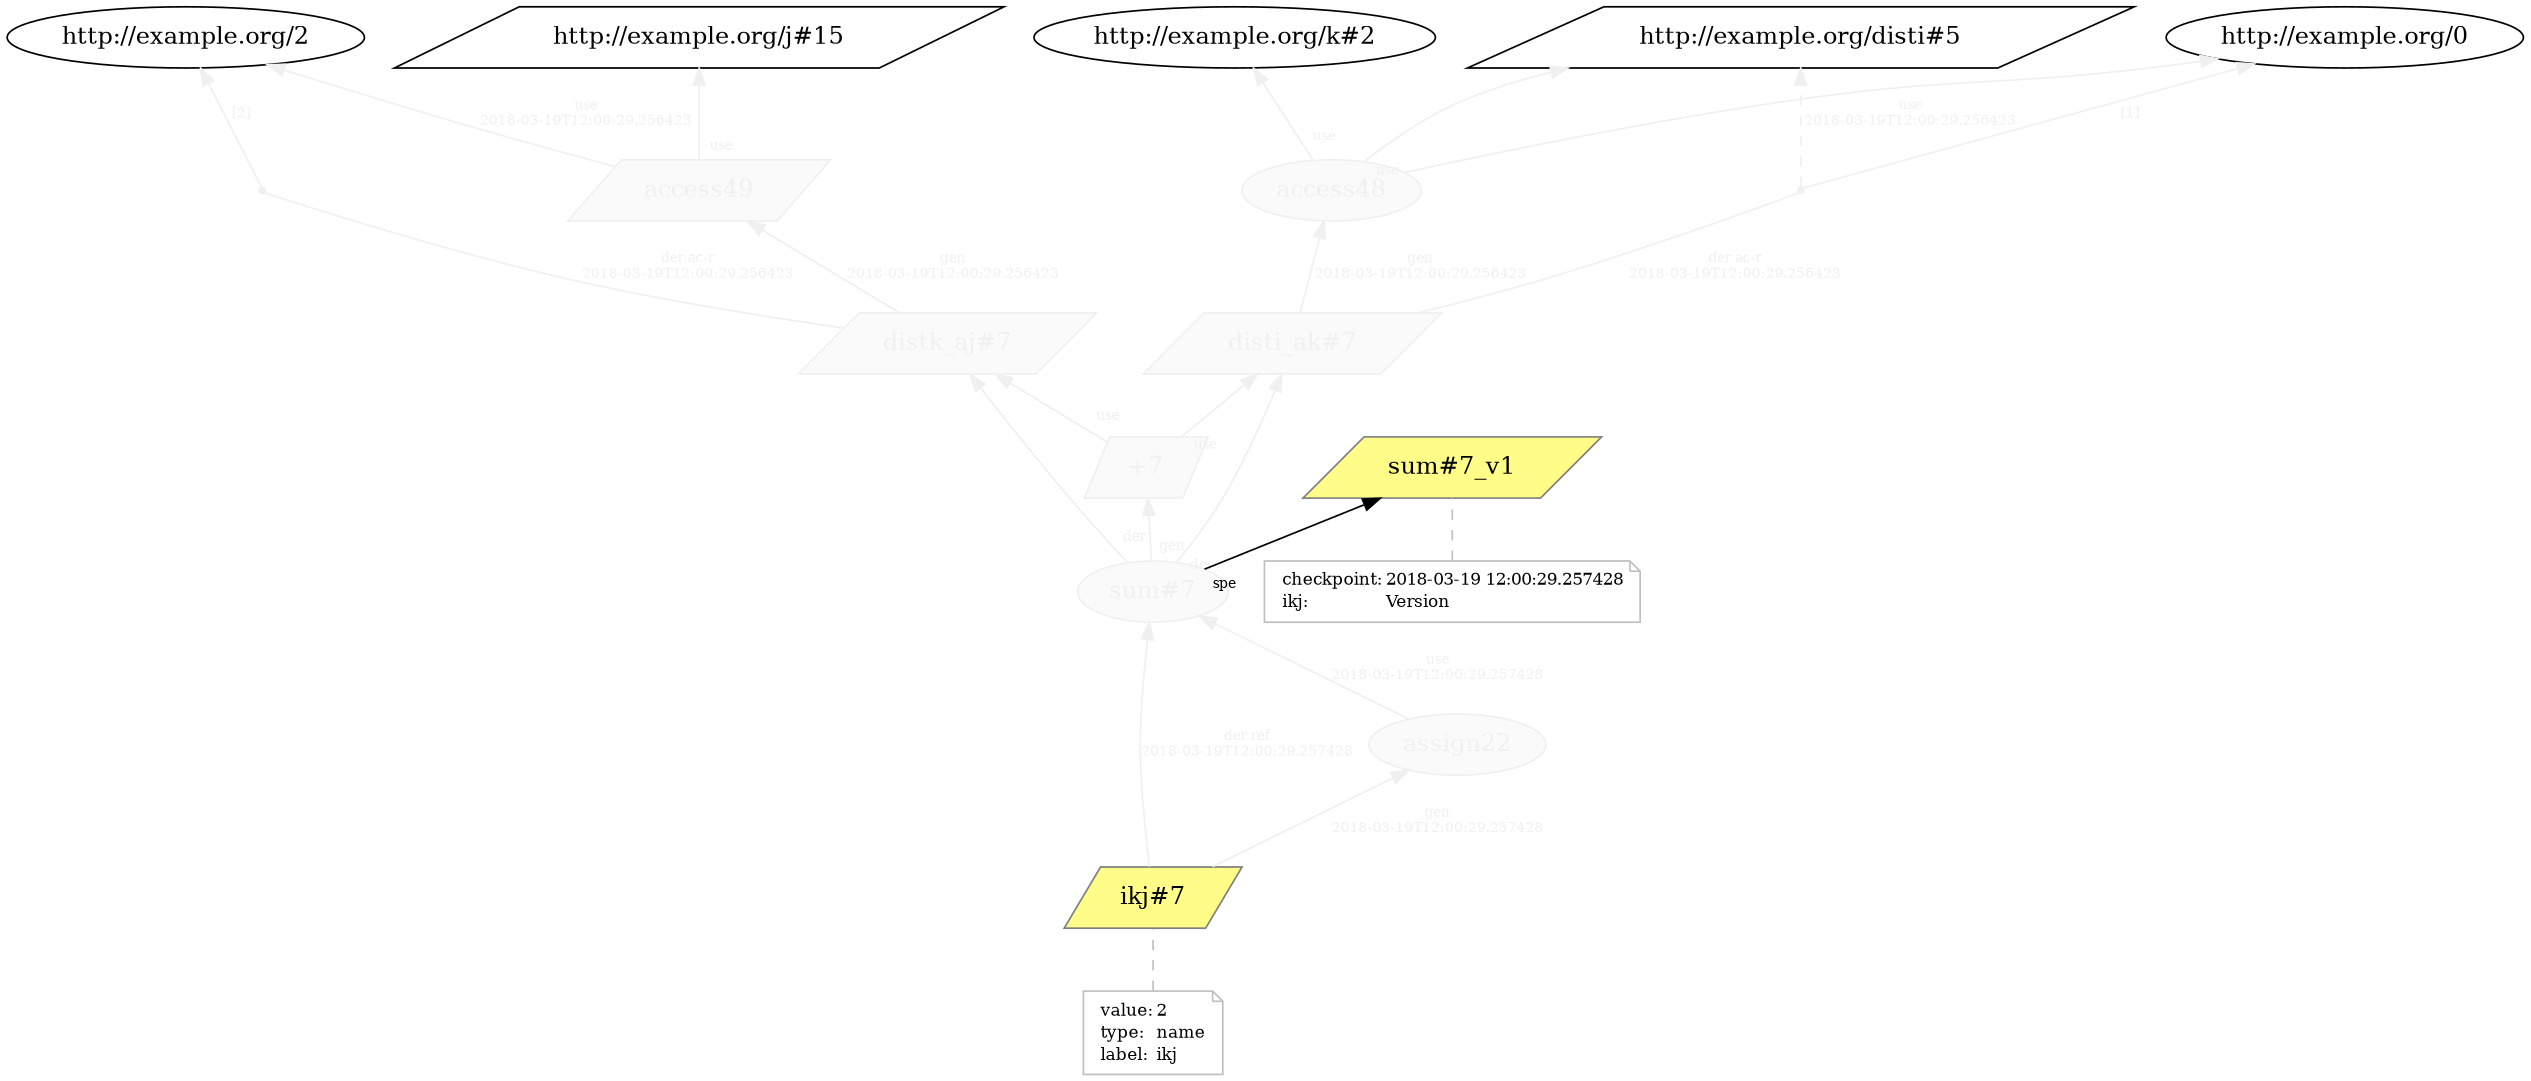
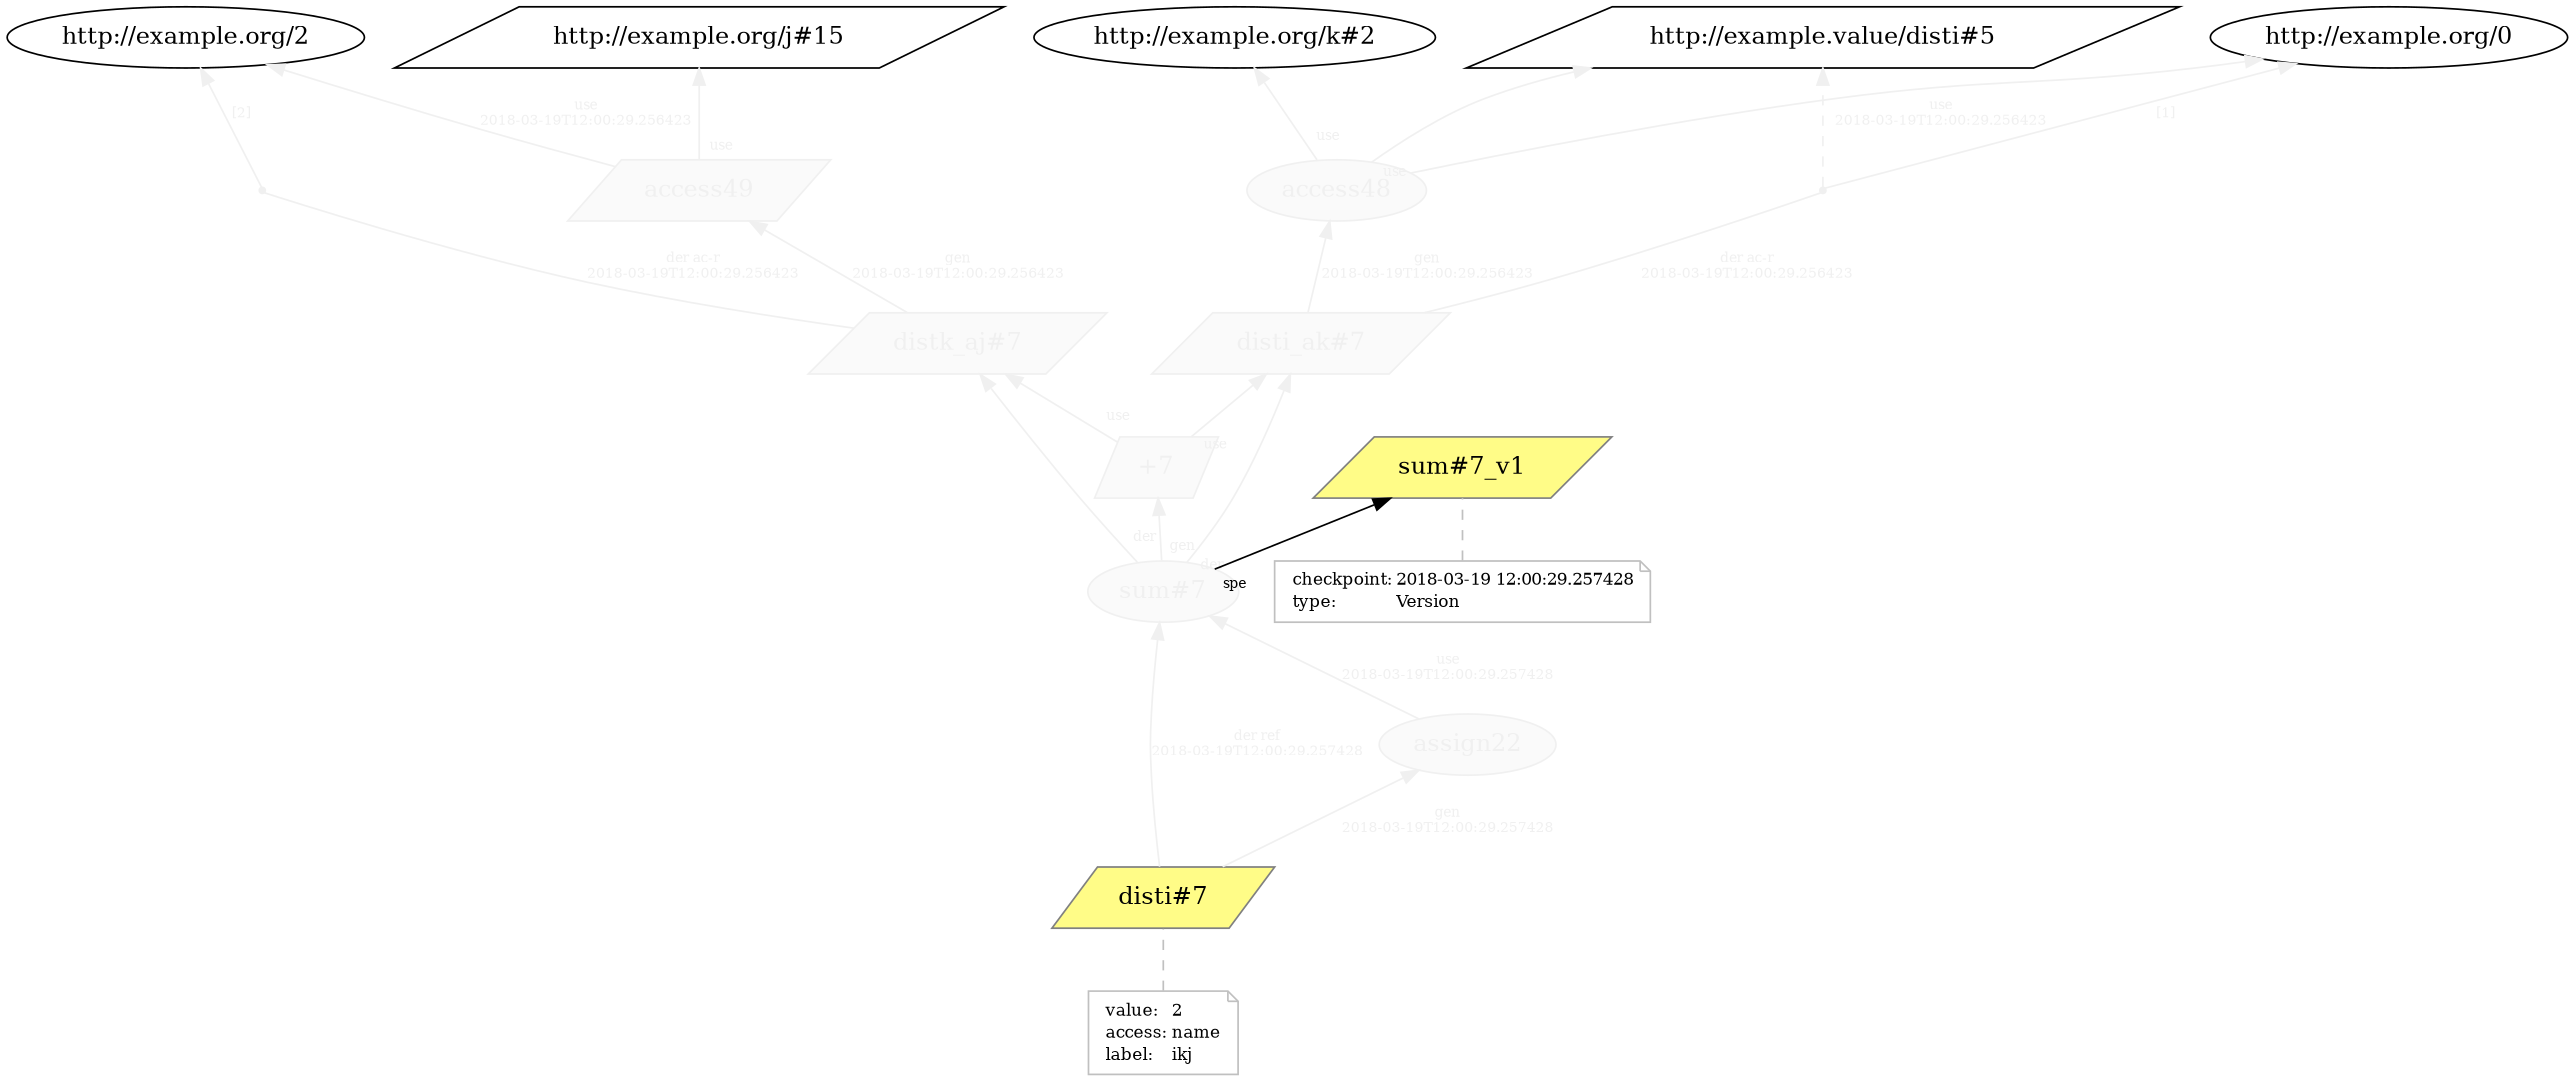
  digraph {
    rankdir=BT
    node [color="#F0F0F0" fontcolor="#F0F0F0" shape=parallelogram]
    edge [color="#F0F0F0" fontcolor="#F0F0F0" rotation=20]
    n1 [fillcolor="#FAFAFA" label="disti_ak#7" style=filled]
    n2 [fillcolor="#FAFAFA" label=access48 shape=ellipse sides=4 style=filled]
    bn0 [shape=point]
-   "http://example.org/disti#5" [color="" fontcolor=""]
+   "http://example.org/disti#5" [label="http://example.value/disti#5" color="" fontcolor=""]
    "http://example.org/0" [shape=ellipse color="" fontcolor=""]
    "http://example.org/k#2" [shape=ellipse color="" fontcolor=""]
    n7 [fillcolor="#FAFAFA" label="distk_aj#7" style=filled]
    n8 [fillcolor="#FAFAFA" label=access49 sides=4 style=filled]
    bn1 [shape=point]
    "http://example.org/2" [shape=ellipse color="" fontcolor=""]
    "http://example.org/j#15" [color="" fontcolor=""]
    n12 [fillcolor="#FAFAFA" label="sum#7" shape=ellipse style=filled]
    n13 [color="#808080" fillcolor="#FFFC87" label="sum#7_v1" style=filled fontcolor=""]
    n14 [fillcolor="#FAFAFA" label="+7" sides=4 style=filled]
-   n15 [color=gray fontcolor=black fontsize=10 label=<<TABLE cellpadding="0" border="0"> 	<TR> 	    <TD align="left">checkpoint:</TD> 	    <TD align="left">2018-03-19 12:00:29.257428</TD> 	</TR> 	<TR> 	    <TD align="left">ikj:</TD> 	    <TD align="left">Version</TD> 	</TR> </TABLE>> shape=note]
-   n16 [color="#808080" fillcolor="#FFFC87" label="ikj#7" style=filled fontcolor=""]
+   n15 [color=gray fontcolor=black fontsize=10 label=<<TABLE cellpadding="0" border="0"> 	<TR> 	    <TD align="left">checkpoint:</TD> 	    <TD align="left">2018-03-19 12:00:29.257428</TD> 	</TR> 	<TR> 	    <TD align="left">type:</TD> 	    <TD align="left">Version</TD> 	</TR> </TABLE>> shape=note]
+   n16 [color="#808080" fillcolor="#FFFC87" label="disti#7" style=filled fontcolor=""]
    n17 [fillcolor="#FAFAFA" label=assign22 shape=ellipse sides=4 style=filled]
-   n18 [color=gray fontcolor=black fontsize=10 label=<<TABLE cellpadding="0" border="0"> 	<TR> 	    <TD align="left">value:</TD> 	    <TD align="left">2</TD> 	</TR> 	<TR> 	    <TD align="left">type:</TD> 	    <TD align="left">name</TD> 	</TR> 	<TR> 	    <TD align="left">label:</TD> 	    <TD align="left">ikj</TD> 	</TR> </TABLE>> shape=note]
+   n18 [color=gray fontcolor=black fontsize=10 label=<<TABLE cellpadding="0" border="0"> 	<TR> 	    <TD align="left">value:</TD> 	    <TD align="left">2</TD> 	</TR> 	<TR> 	    <TD align="left">access:</TD> 	    <TD align="left">name</TD> 	</TR> 	<TR> 	    <TD align="left">label:</TD> 	    <TD align="left">ikj</TD> 	</TR> </TABLE>> shape=note]
    n1 -> n2 [angle=60.0 distance=1.5 fontsize=8 label="gen\n2018-03-19T12:00:29.256423"]
    n1 -> bn0 [angle=60.0 arrowhead=none distance=1.5 fontsize=8 label="der ac-r\n2018-03-19T12:00:29.256423"]
    n2 -> "http://example.org/disti#5" [labelangle=60.0 labeldistance=1.5 labelfontsize=8 taillabel=use]
    n2 -> "http://example.org/0" [angle=60.0 distance=1.5 fontsize=8 label="use\n2018-03-19T12:00:29.256423"]
    n2 -> "http://example.org/k#2" [labelangle=60.0 labeldistance=1.5 labelfontsize=8 taillabel=use]
    bn0 -> "http://example.org/disti#5" [style=dashed rotation=""]
    bn0 -> "http://example.org/0" [angle=60.0 distance=1.5 fontsize=8 label="[1]"]
    n7 -> n8 [angle=60.0 distance=1.5 fontsize=8 label="gen\n2018-03-19T12:00:29.256423"]
    n7 -> bn1 [angle=60.0 arrowhead=none distance=1.5 fontsize=8 label="der ac-r\n2018-03-19T12:00:29.256423"]
    n8 -> "http://example.org/2" [angle=60.0 distance=1.5 fontsize=8 label="use\n2018-03-19T12:00:29.256423"]
    n8 -> "http://example.org/j#15" [labelangle=60.0 labeldistance=1.5 labelfontsize=8 taillabel=use]
    bn1 -> "http://example.org/2" [angle=60.0 distance=1.5 fontsize=8 label="[2]"]
    n12 -> n1 [labelangle=60.0 labeldistance=1.5 labelfontsize=8 taillabel=der]
    n12 -> n7 [labelangle=60.0 labeldistance=1.5 labelfontsize=8 taillabel=der]
    n12 -> n13 [labelangle=60.0 labeldistance=1.5 labelfontsize=8 taillabel=spe color="" fontcolor=""]
    n12 -> n14 [labelangle=60.0 labeldistance=1.5 labelfontsize=8 taillabel=gen]
    n14 -> n1 [labelangle=60.0 labeldistance=1.5 labelfontsize=8 taillabel=use]
    n14 -> n7 [labelangle=60.0 labeldistance=1.5 labelfontsize=8 taillabel=use]
    n15 -> n13 [arrowhead=none color=gray style=dashed fontcolor="" rotation=""]
    n16 -> n12 [angle=60.0 distance=1.5 fontsize=8 label="der ref\n2018-03-19T12:00:29.257428"]
    n16 -> n17 [angle=60.0 distance=1.5 fontsize=8 label="gen\n2018-03-19T12:00:29.257428"]
    n17 -> n12 [angle=60.0 distance=1.5 fontsize=8 label="use\n2018-03-19T12:00:29.257428"]
    n18 -> n16 [arrowhead=none color=gray style=dashed fontcolor="" rotation=""]
  }
